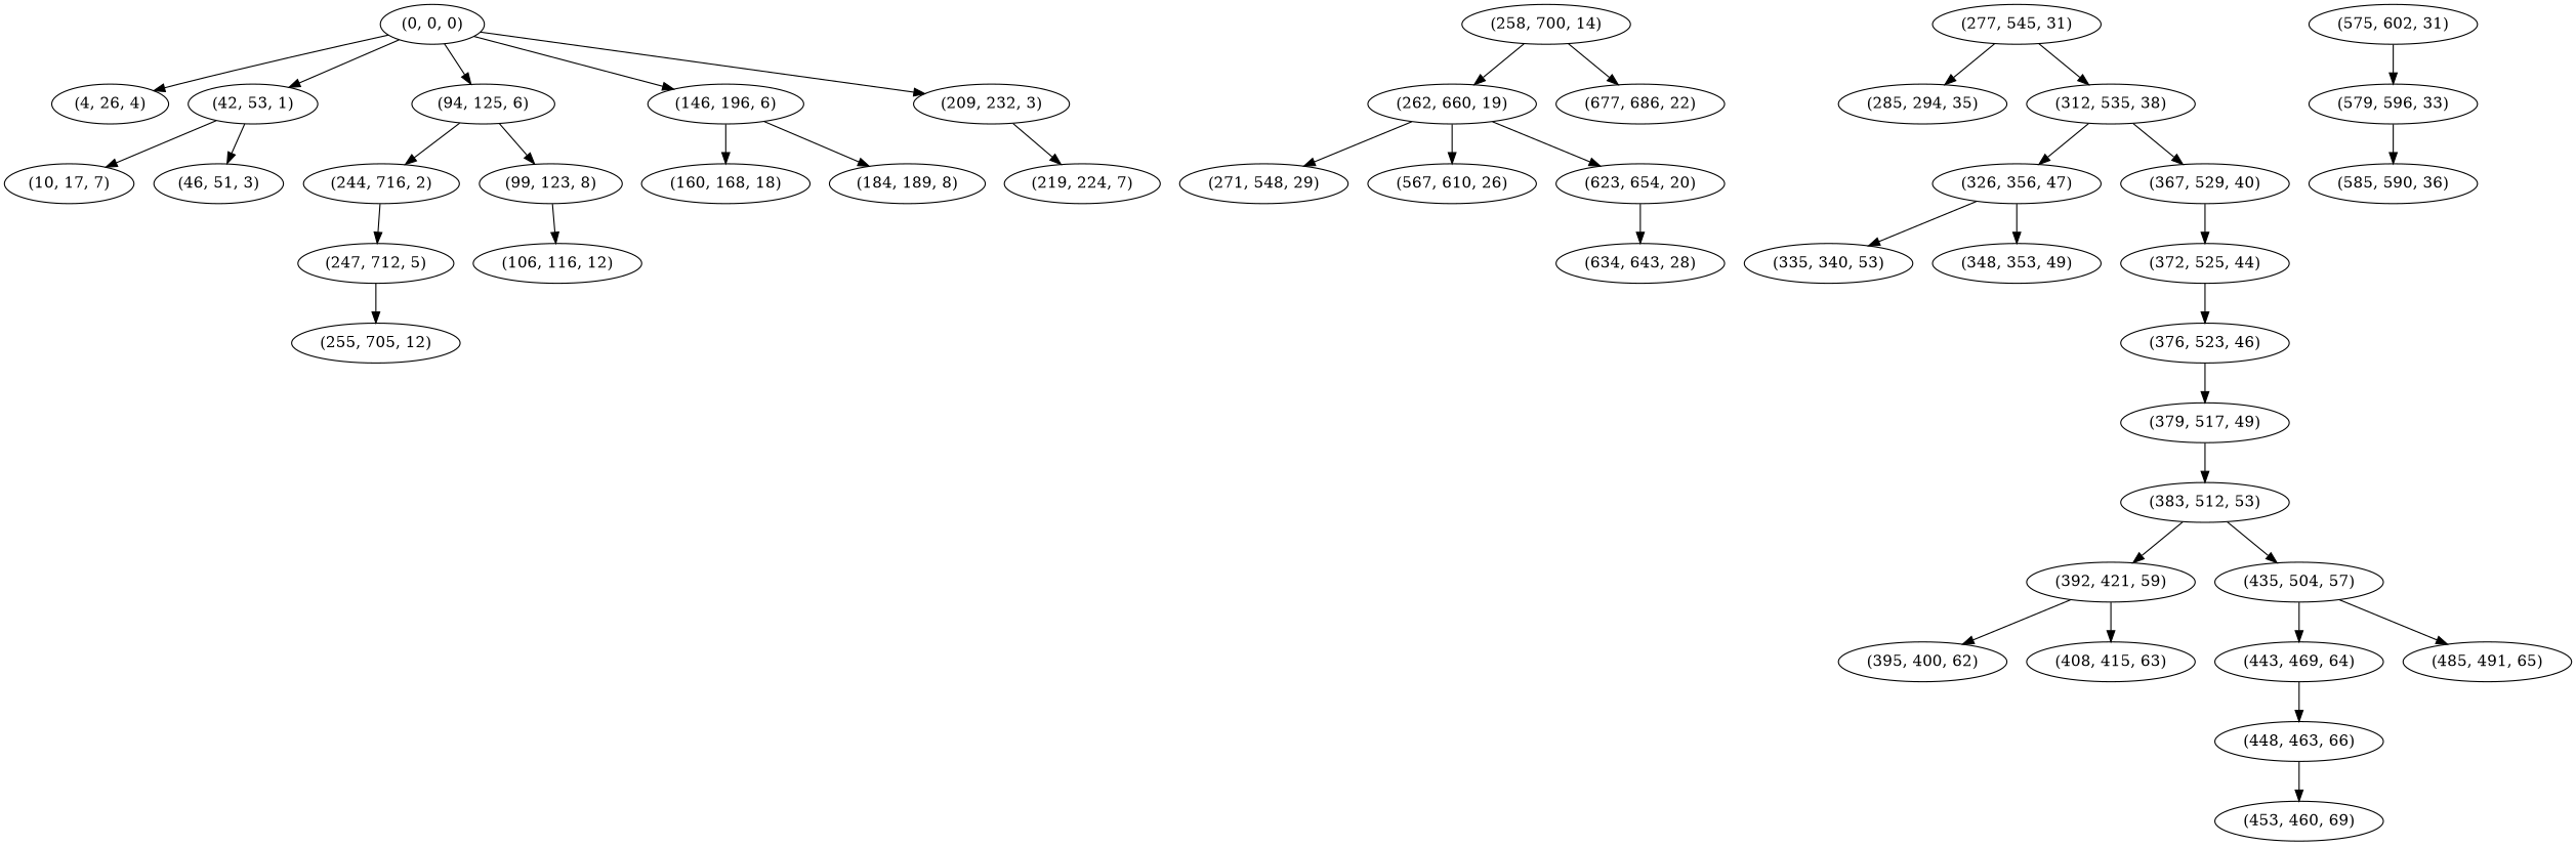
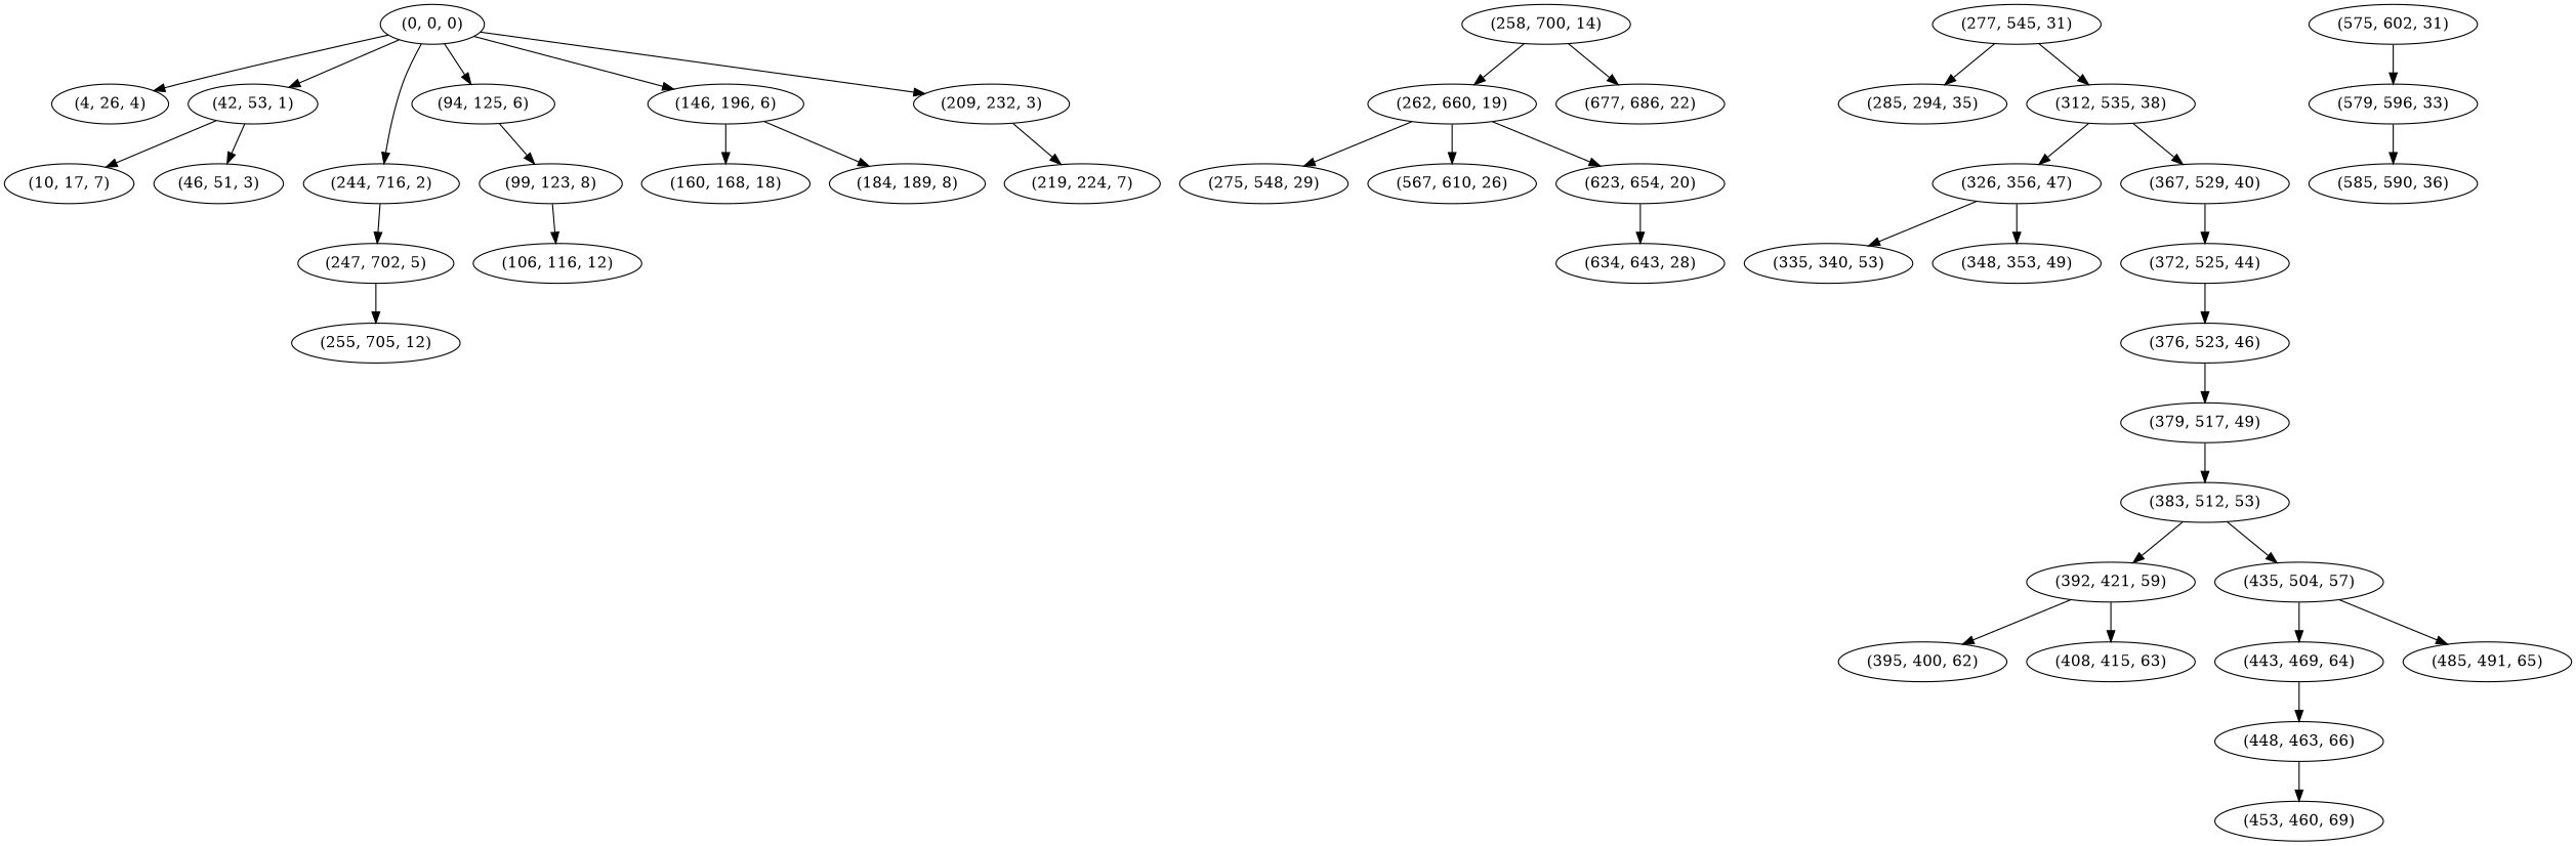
  digraph {
    "(0, 0, 0)"
    "(4, 26, 4)"
    "(42, 53, 1)"
    "(94, 125, 6)"
    "(146, 196, 6)"
    "(209, 232, 3)"
    "(244, 716, 2)"
    "(10, 17, 7)"
    "(46, 51, 3)"
    "(99, 123, 8)"
    "(160, 168, 18)"
    "(184, 189, 8)"
    "(219, 224, 7)"
-   "(247, 712, 5)"
+   "(247, 712, 5)" [label="(247, 702, 5)"]
    "(106, 116, 12)"
    "(255, 705, 12)"
    n17 [label="(262, 660, 19)"]
    "(258, 700, 14)"
    "(677, 686, 22)"
-   "(275, 548, 29)" [label="(271, 548, 29)"]
+   "(275, 548, 29)"
    "(567, 610, 26)"
    "(623, 654, 20)"
    "(634, 643, 28)"
    "(277, 545, 31)"
    "(285, 294, 35)"
    "(312, 535, 38)"
    "(326, 356, 47)"
    "(367, 529, 40)"
    "(335, 340, 53)"
    "(348, 353, 49)"
    "(372, 525, 44)"
    "(376, 523, 46)"
    "(379, 517, 49)"
    "(383, 512, 53)"
    "(392, 421, 59)"
    "(435, 504, 57)"
    "(395, 400, 62)"
    "(408, 415, 63)"
    "(443, 469, 64)"
    "(485, 491, 65)"
    "(448, 463, 66)"
    "(453, 460, 69)"
    "(575, 602, 31)"
    "(579, 596, 33)"
    "(585, 590, 36)"
    "(0, 0, 0)" -> "(4, 26, 4)"
    "(0, 0, 0)" -> "(42, 53, 1)"
    "(0, 0, 0)" -> "(94, 125, 6)"
    "(0, 0, 0)" -> "(146, 196, 6)"
    "(0, 0, 0)" -> "(209, 232, 3)"
-   "(94, 125, 6)" -> "(244, 716, 2)"
+   "(0, 0, 0)" -> "(244, 716, 2)"
    "(42, 53, 1)" -> "(10, 17, 7)"
    "(42, 53, 1)" -> "(46, 51, 3)"
    "(94, 125, 6)" -> "(99, 123, 8)"
    "(146, 196, 6)" -> "(160, 168, 18)"
    "(146, 196, 6)" -> "(184, 189, 8)"
    "(209, 232, 3)" -> "(219, 224, 7)"
    "(244, 716, 2)" -> "(247, 712, 5)"
    "(99, 123, 8)" -> "(106, 116, 12)"
    "(247, 712, 5)" -> "(255, 705, 12)"
    n17 -> "(275, 548, 29)"
    n17 -> "(567, 610, 26)"
    n17 -> "(623, 654, 20)"
    "(258, 700, 14)" -> n17
    "(258, 700, 14)" -> "(677, 686, 22)"
    "(623, 654, 20)" -> "(634, 643, 28)"
    "(277, 545, 31)" -> "(285, 294, 35)"
    "(277, 545, 31)" -> "(312, 535, 38)"
    "(312, 535, 38)" -> "(326, 356, 47)"
    "(312, 535, 38)" -> "(367, 529, 40)"
    "(326, 356, 47)" -> "(335, 340, 53)"
    "(326, 356, 47)" -> "(348, 353, 49)"
    "(367, 529, 40)" -> "(372, 525, 44)"
    "(372, 525, 44)" -> "(376, 523, 46)"
    "(376, 523, 46)" -> "(379, 517, 49)"
    "(379, 517, 49)" -> "(383, 512, 53)"
    "(383, 512, 53)" -> "(392, 421, 59)"
    "(383, 512, 53)" -> "(435, 504, 57)"
    "(392, 421, 59)" -> "(395, 400, 62)"
    "(392, 421, 59)" -> "(408, 415, 63)"
    "(435, 504, 57)" -> "(443, 469, 64)"
    "(435, 504, 57)" -> "(485, 491, 65)"
    "(443, 469, 64)" -> "(448, 463, 66)"
    "(448, 463, 66)" -> "(453, 460, 69)"
    "(575, 602, 31)" -> "(579, 596, 33)"
    "(579, 596, 33)" -> "(585, 590, 36)"
  }
